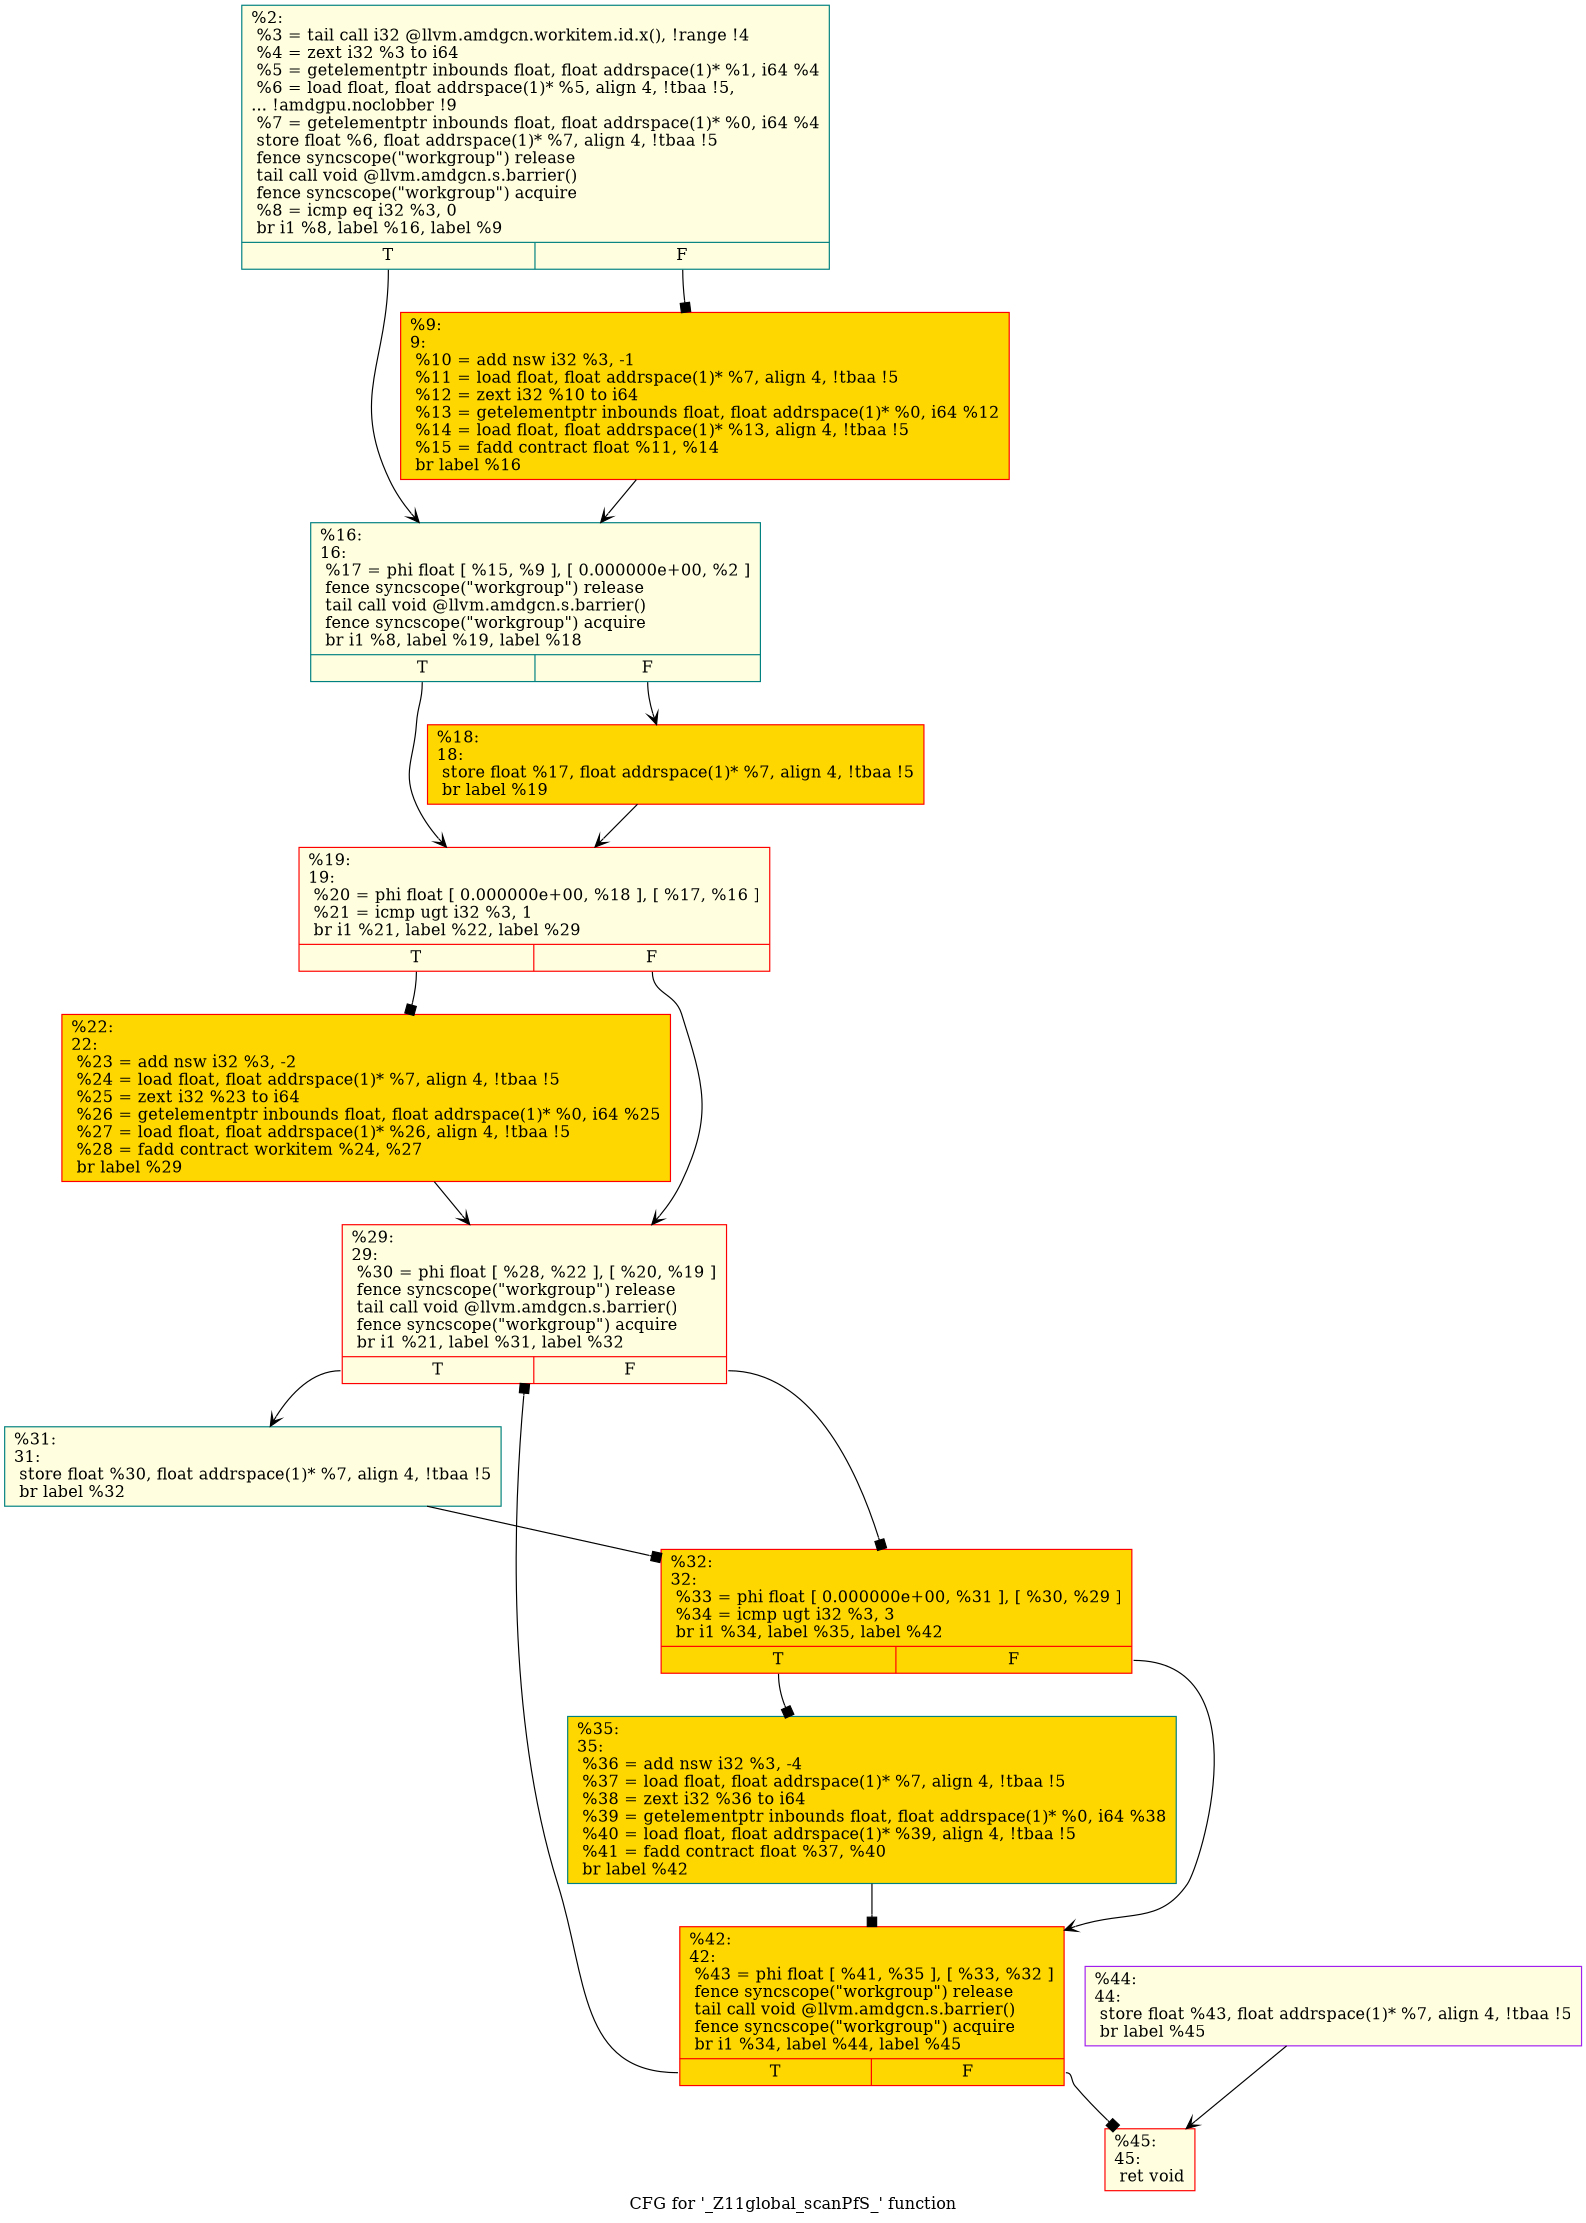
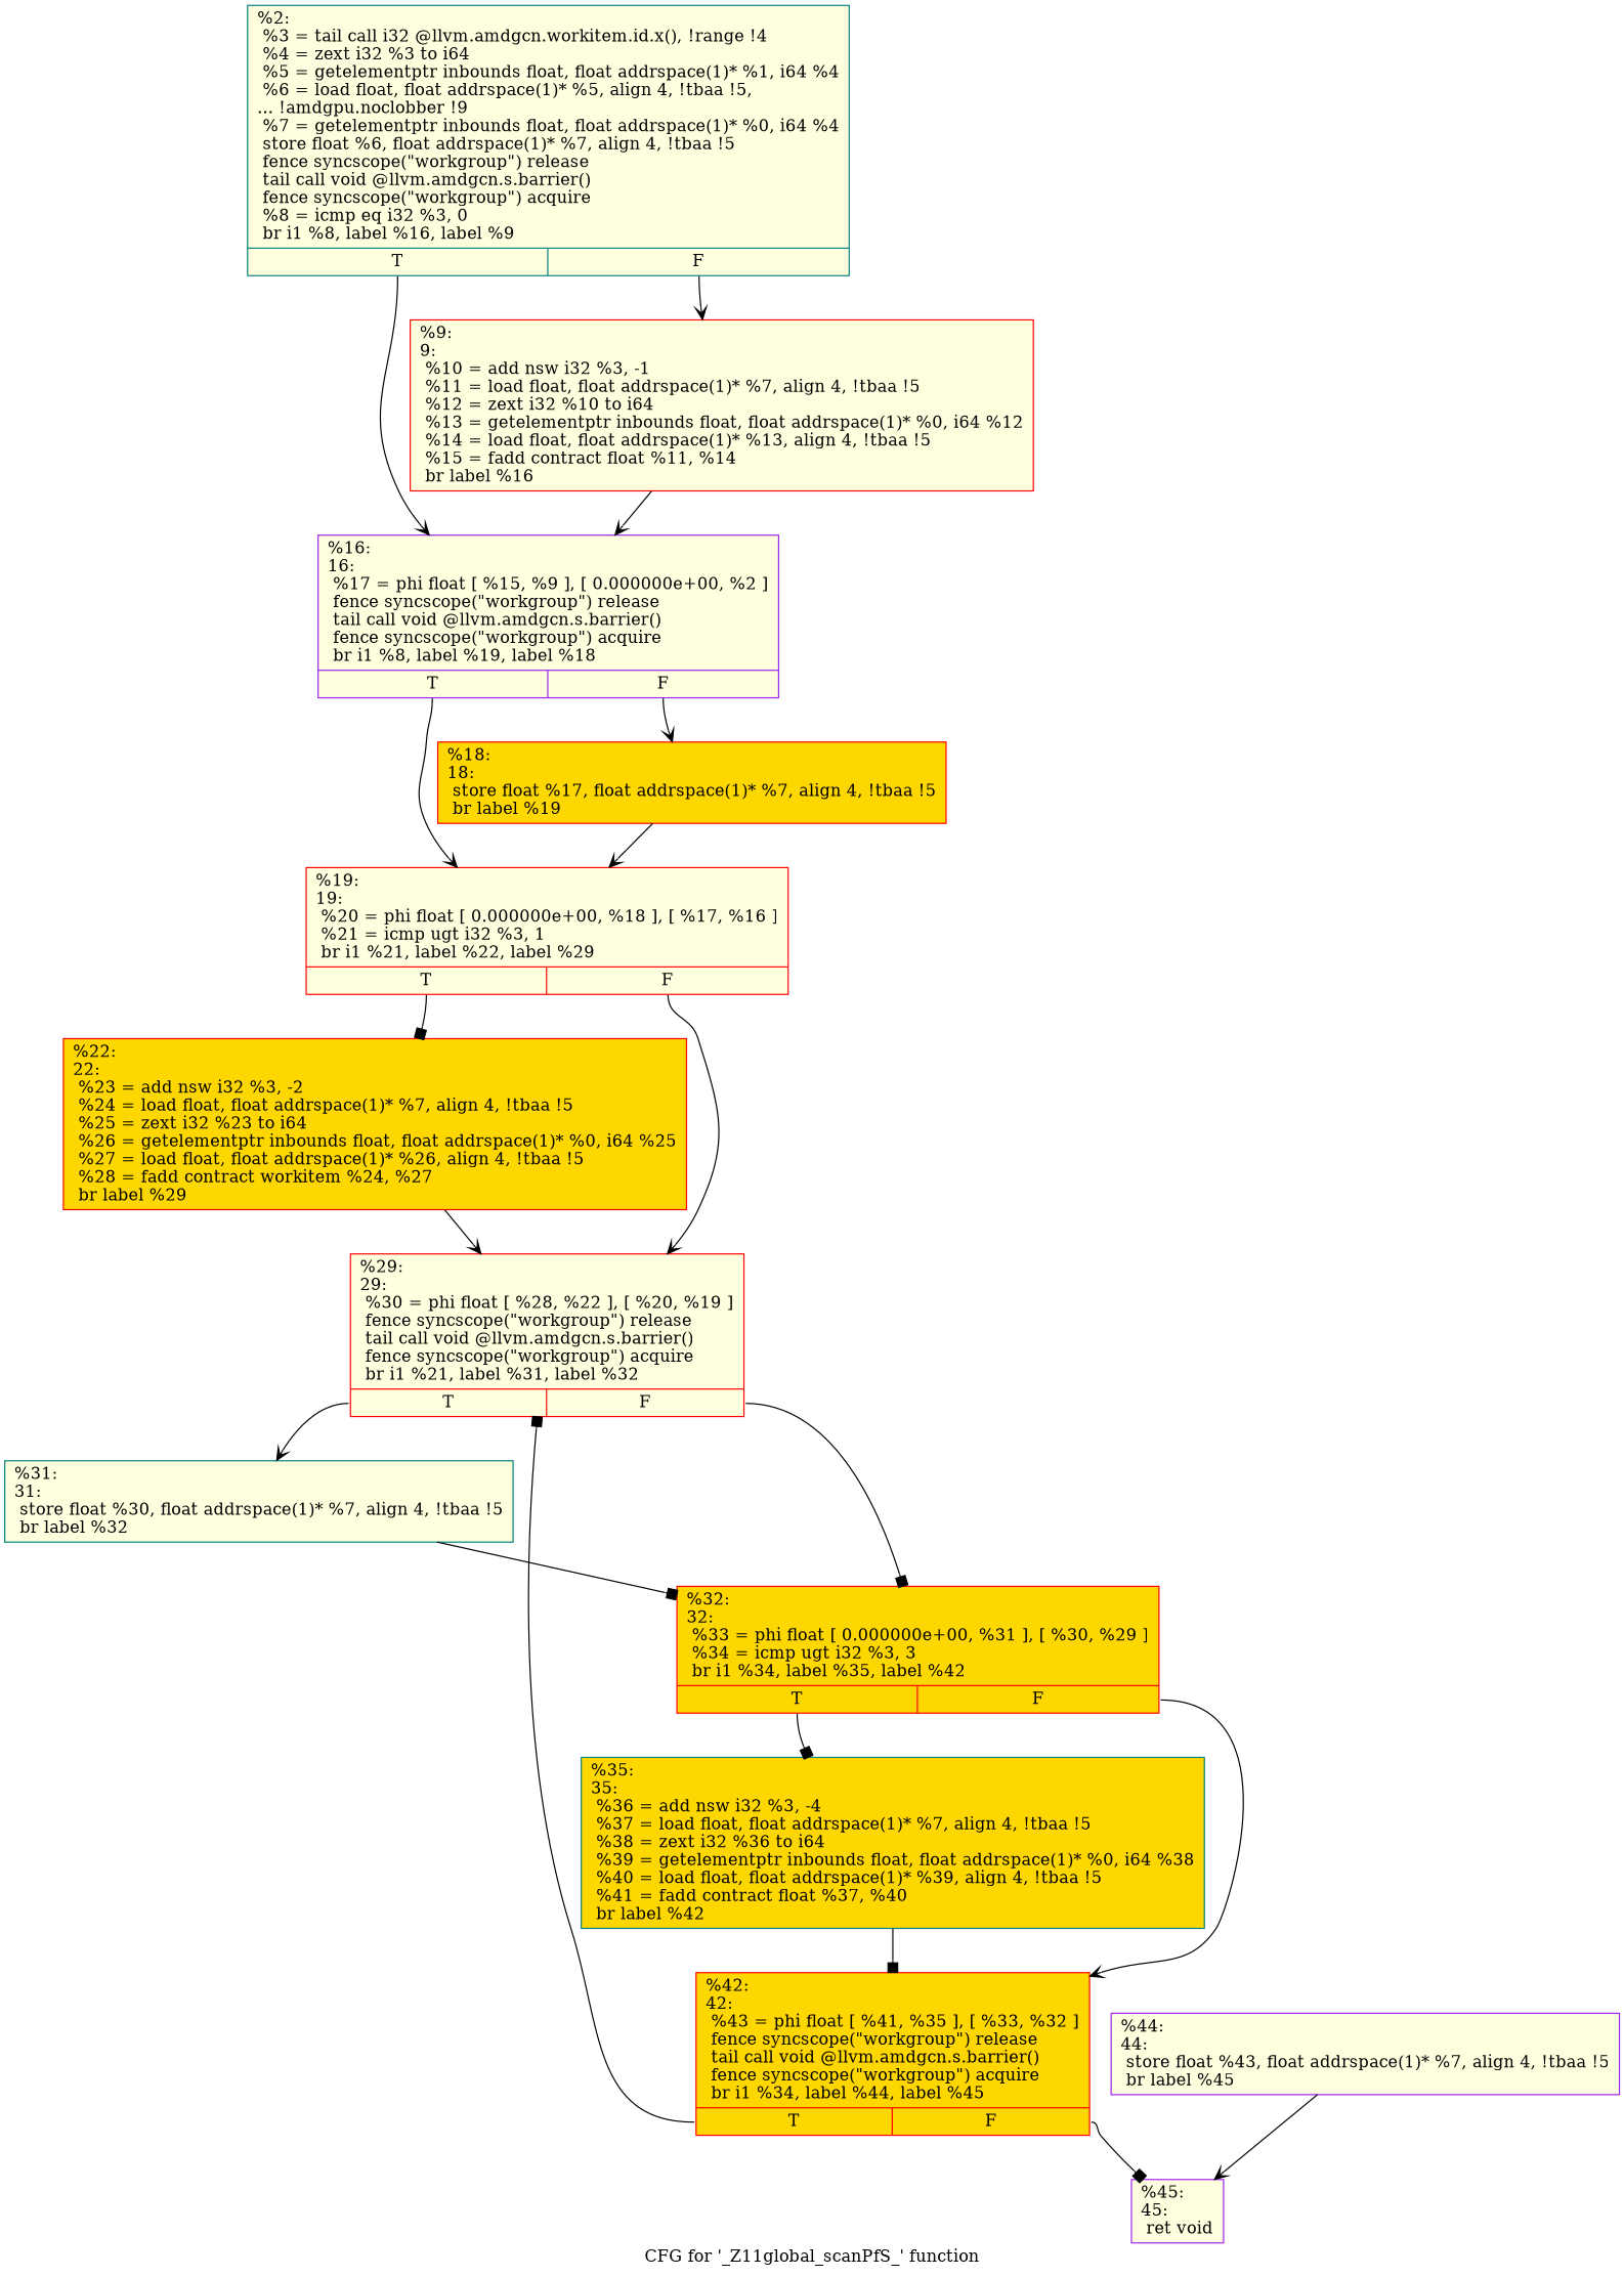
  digraph {
    label="CFG for '_Z11global_scanPfS_' function"
    node [color=red fillcolor=lightyellow shape=record style=filled]
    edge [arrowhead=vee]
    n1 [color=teal label="{%2:\l  %3 = tail call i32 @llvm.amdgcn.workitem.id.x(), !range !4\l  %4 = zext i32 %3 to i64\l  %5 = getelementptr inbounds float, float addrspace(1)* %1, i64 %4\l  %6 = load float, float addrspace(1)* %5, align 4, !tbaa !5,\l... !amdgpu.noclobber !9\l  %7 = getelementptr inbounds float, float addrspace(1)* %0, i64 %4\l  store float %6, float addrspace(1)* %7, align 4, !tbaa !5\l  fence syncscope(\"workgroup\") release\l  tail call void @llvm.amdgcn.s.barrier()\l  fence syncscope(\"workgroup\") acquire\l  %8 = icmp eq i32 %3, 0\l  br i1 %8, label %16, label %9\l|{<s0>T|<s1>F}}"]
-   n2 [color=teal label="{%16:\l16:                                               \l  %17 = phi float [ %15, %9 ], [ 0.000000e+00, %2 ]\l  fence syncscope(\"workgroup\") release\l  tail call void @llvm.amdgcn.s.barrier()\l  fence syncscope(\"workgroup\") acquire\l  br i1 %8, label %19, label %18\l|{<s0>T|<s1>F}}"]
-   n3 [fillcolor=gold label="{%9:\l9:                                                \l  %10 = add nsw i32 %3, -1\l  %11 = load float, float addrspace(1)* %7, align 4, !tbaa !5\l  %12 = zext i32 %10 to i64\l  %13 = getelementptr inbounds float, float addrspace(1)* %0, i64 %12\l  %14 = load float, float addrspace(1)* %13, align 4, !tbaa !5\l  %15 = fadd contract float %11, %14\l  br label %16\l}"]
+   n2 [color=purple label="{%16:\l16:                                               \l  %17 = phi float [ %15, %9 ], [ 0.000000e+00, %2 ]\l  fence syncscope(\"workgroup\") release\l  tail call void @llvm.amdgcn.s.barrier()\l  fence syncscope(\"workgroup\") acquire\l  br i1 %8, label %19, label %18\l|{<s0>T|<s1>F}}"]
+   n3 [label="{%9:\l9:                                                \l  %10 = add nsw i32 %3, -1\l  %11 = load float, float addrspace(1)* %7, align 4, !tbaa !5\l  %12 = zext i32 %10 to i64\l  %13 = getelementptr inbounds float, float addrspace(1)* %0, i64 %12\l  %14 = load float, float addrspace(1)* %13, align 4, !tbaa !5\l  %15 = fadd contract float %11, %14\l  br label %16\l}"]
    n4 [label="{%19:\l19:                                               \l  %20 = phi float [ 0.000000e+00, %18 ], [ %17, %16 ]\l  %21 = icmp ugt i32 %3, 1\l  br i1 %21, label %22, label %29\l|{<s0>T|<s1>F}}"]
    n5 [fillcolor=gold label="{%18:\l18:                                               \l  store float %17, float addrspace(1)* %7, align 4, !tbaa !5\l  br label %19\l}"]
    n6 [fillcolor=gold label="{%22:\l22:                                               \l  %23 = add nsw i32 %3, -2\l  %24 = load float, float addrspace(1)* %7, align 4, !tbaa !5\l  %25 = zext i32 %23 to i64\l  %26 = getelementptr inbounds float, float addrspace(1)* %0, i64 %25\l  %27 = load float, float addrspace(1)* %26, align 4, !tbaa !5\l  %28 = fadd contract workitem %24, %27\l  br label %29\l}"]
    n7 [label="{%29:\l29:                                               \l  %30 = phi float [ %28, %22 ], [ %20, %19 ]\l  fence syncscope(\"workgroup\") release\l  tail call void @llvm.amdgcn.s.barrier()\l  fence syncscope(\"workgroup\") acquire\l  br i1 %21, label %31, label %32\l|{<s0>T|<s1>F}}"]
    n8 [color=teal label="{%31:\l31:                                               \l  store float %30, float addrspace(1)* %7, align 4, !tbaa !5\l  br label %32\l}"]
    n9 [fillcolor=gold label="{%32:\l32:                                               \l  %33 = phi float [ 0.000000e+00, %31 ], [ %30, %29 ]\l  %34 = icmp ugt i32 %3, 3\l  br i1 %34, label %35, label %42\l|{<s0>T|<s1>F}}"]
    n10 [color=teal fillcolor=gold label="{%35:\l35:                                               \l  %36 = add nsw i32 %3, -4\l  %37 = load float, float addrspace(1)* %7, align 4, !tbaa !5\l  %38 = zext i32 %36 to i64\l  %39 = getelementptr inbounds float, float addrspace(1)* %0, i64 %38\l  %40 = load float, float addrspace(1)* %39, align 4, !tbaa !5\l  %41 = fadd contract float %37, %40\l  br label %42\l}"]
    n11 [fillcolor=gold label="{%42:\l42:                                               \l  %43 = phi float [ %41, %35 ], [ %33, %32 ]\l  fence syncscope(\"workgroup\") release\l  tail call void @llvm.amdgcn.s.barrier()\l  fence syncscope(\"workgroup\") acquire\l  br i1 %34, label %44, label %45\l|{<s0>T|<s1>F}}"]
-   n12 [label="{%45:\l45:                                               \l  ret void\l}"]
+   n12 [color=purple label="{%45:\l45:                                               \l  ret void\l}"]
    n13 [color=purple label="{%44:\l44:                                               \l  store float %43, float addrspace(1)* %7, align 4, !tbaa !5\l  br label %45\l}"]
    n1 -> n2 [tailport=s0]
-   n1 -> n3 [arrowhead=box tailport=s1]
+   n1 -> n3 [tailport=s1]
    n2 -> n4 [tailport=s0]
    n2 -> n5 [tailport=s1]
    n3 -> n2
    n4 -> n6 [arrowhead=box tailport=s0]
    n4 -> n7 [tailport=s1]
    n5 -> n4
    n6 -> n7
    n7 -> n8 [tailport=s0]
    n7 -> n9 [arrowhead=box tailport=s1]
    n8 -> n9 [arrowhead=box]
    n9 -> n10 [arrowhead=box tailport=s0]
    n9 -> n11 [tailport=s1]
    n10 -> n11 [arrowhead=box]
    n11 -> n7 [arrowhead=box tailport=s0]
    n11 -> n12 [arrowhead=box tailport=s1]
    n13 -> n12
  }
